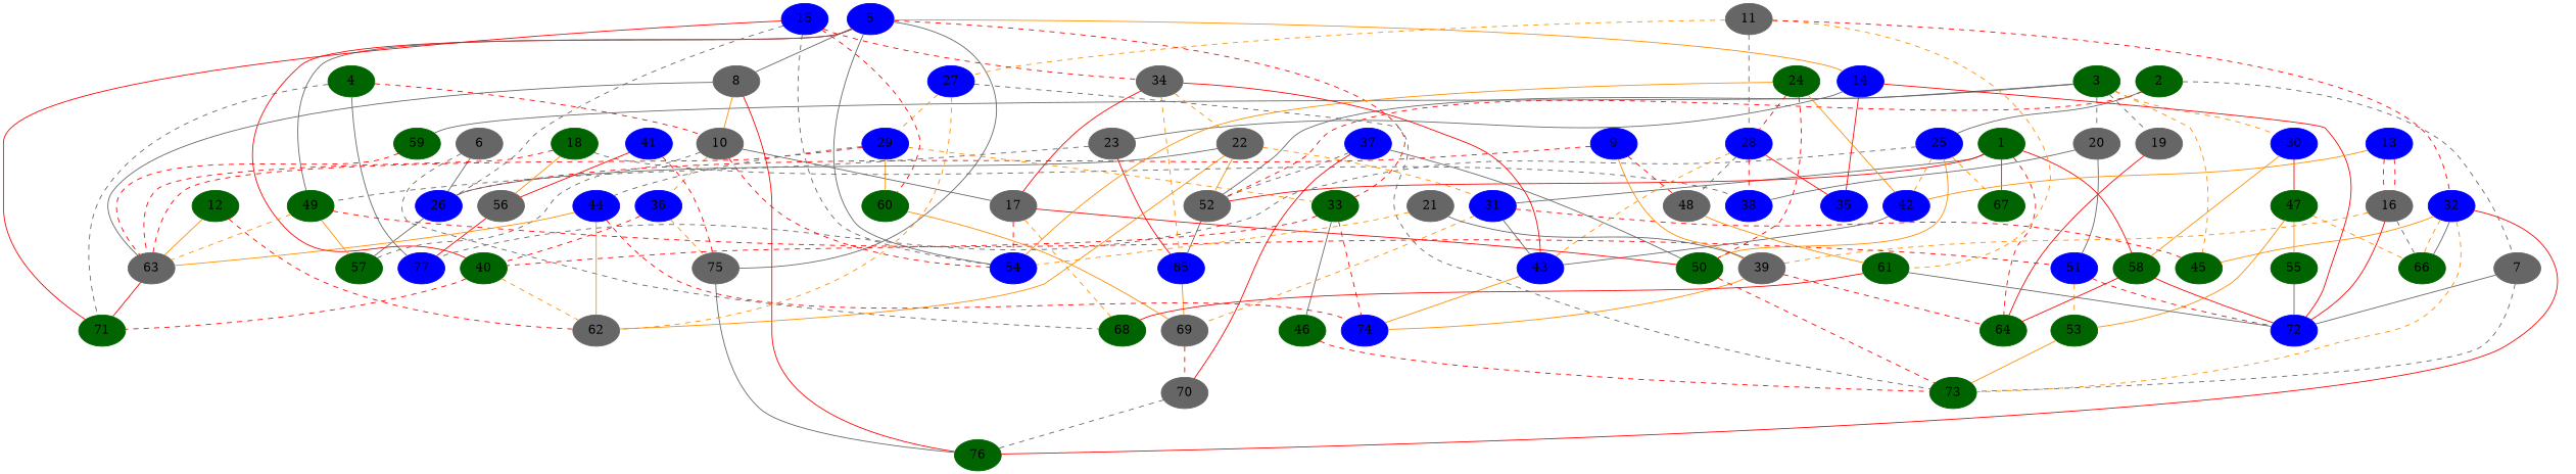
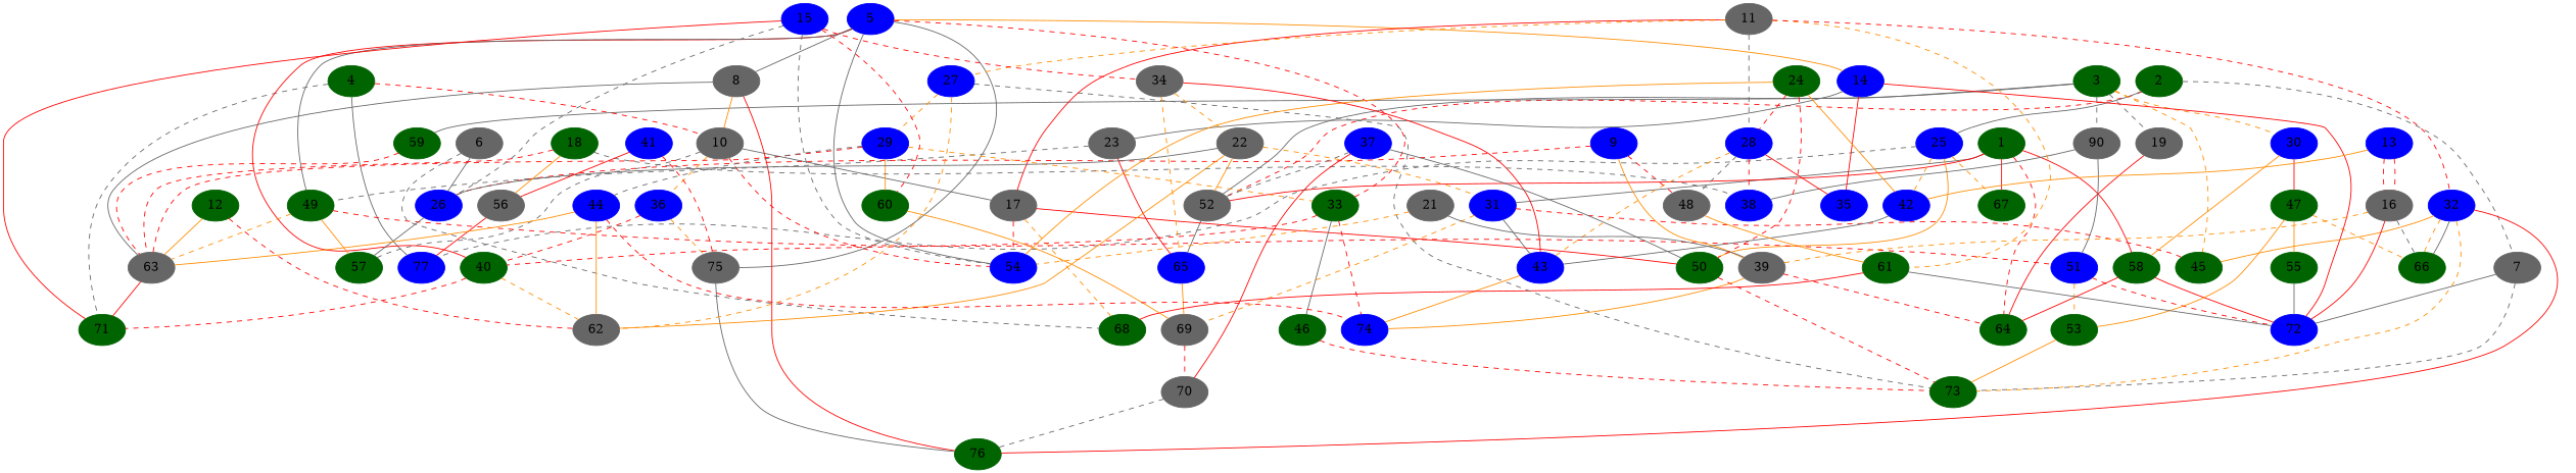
  graph {
    node [color=darkgreen style=filled]
    edge [color=red style=dashed]
    31 [color=blue]
    1
    52 [color=gray40]
    58
    64
    67
    45
    43 [color=blue]
    69 [color=gray40]
    65 [color=blue]
    72 [color=blue]
    2
    7 [color=gray40]
    25 [color=blue]
    73
    77 [color=blue]
    42 [color=blue]
    50
    3
    19 [color=gray40]
-   20 [color=gray40]
+   20 [color=gray40 label=90]
    30 [color=blue]
    59
    38 [color=blue]
    51 [color=blue]
    47
    63 [color=gray40]
    10 [color=gray40]
    4
    71
    54 [color=blue]
    36 [color=blue]
    57
    17 [color=gray40]
    5 [color=blue]
    8 [color=gray40]
    14 [color=blue]
    33
    40
    49
    75 [color=gray40]
    76
    23 [color=gray40]
    35 [color=blue]
    46
    74 [color=blue]
    62 [color=gray40]
    6 [color=gray40]
    26 [color=blue]
    68
    9 [color=blue]
    39 [color=gray40]
    48 [color=gray40]
    61
    11 [color=gray40]
    27 [color=blue]
    28 [color=blue]
    32 [color=blue]
    29 [color=blue]
    66
    12
    13 [color=blue]
    16 [color=gray40]
    15 [color=blue]
    34 [color=gray40]
    60
    22 [color=gray40]
    18
    56 [color=gray40]
    53
    21 [color=gray40]
    24
    44 [color=blue]
    55
    70 [color=gray40]
    37 [color=blue]
    41 [color=blue]
    31 -- 45
    31 -- 43 [color=gray40 style=solid]
    31 -- 69 [color=darkorange]
    1 -- 31 [color=gray40 style=solid]
    1 -- 52 [style=solid]
    1 -- 58 [style=solid]
    1 -- 64
    1 -- 67 [style=solid]
    52 -- 65 [color=gray40 style=solid]
    58 -- 64 [style=solid]
    58 -- 72 [style=solid]
    43 -- 74 [color=darkorange style=solid]
    69 -- 70
    65 -- 69 [color=darkorange style=solid]
    2 -- 52
    2 -- 7 [color=gray40]
    2 -- 25 [color=gray40 style=solid]
    7 -- 72 [color=gray40 style=solid]
    7 -- 73 [color=gray40]
    25 -- 67 [color=darkorange]
    25 -- 77 [color=gray40]
    25 -- 42 [color=darkorange]
    25 -- 50 [color=darkorange style=solid]
    42 -- 43 [color=gray40 style=solid]
    50 -- 73
    3 -- 52 [color=gray40 style=solid]
    3 -- 45 [color=darkorange]
    3 -- 19 [color=gray40]
    3 -- 20 [color=gray40]
    3 -- 30 [color=darkorange]
    3 -- 59 [color=gray40 style=solid]
    19 -- 64 [style=solid]
    20 -- 38 [color=gray40 style=solid]
    20 -- 51 [color=gray40 style=solid]
    30 -- 58 [color=darkorange style=solid]
    30 -- 47 [style=solid]
    59 -- 63
    51 -- 72
    51 -- 53 [color=darkorange]
    47 -- 66 [color=darkorange]
    47 -- 53 [color=darkorange style=solid]
    47 -- 55 [color=darkorange style=solid]
    63 -- 71 [style=solid]
    10 -- 54
    10 -- 36 [color=darkorange]
    10 -- 57 [color=gray40]
    10 -- 17 [color=gray40 style=solid]
    4 -- 77 [color=gray40 style=solid]
    4 -- 10
    4 -- 71 [color=gray40]
    36 -- 40
    36 -- 75 [color=darkorange]
    17 -- 50 [style=solid]
    17 -- 54
    17 -- 68 [color=darkorange]
    5 -- 54 [color=gray40 style=solid]
    5 -- 8 [color=gray40 style=solid]
    5 -- 14 [color=darkorange style=solid]
    5 -- 33
    5 -- 40 [style=solid]
    5 -- 49 [color=gray40 style=solid]
    5 -- 75 [color=gray40 style=solid]
    8 -- 63 [color=gray40 style=solid]
    8 -- 10 [color=darkorange style=solid]
    8 -- 76 [style=solid]
    14 -- 72 [style=solid]
    14 -- 23 [color=gray40 style=solid]
    14 -- 35 [style=solid]
    33 -- 40
    33 -- 46 [color=gray40 style=solid]
    33 -- 74
    40 -- 71
    40 -- 62 [color=darkorange]
    49 -- 51
    49 -- 63 [color=darkorange]
    49 -- 57 [color=darkorange style=solid]
    75 -- 76 [color=gray40 style=solid]
    23 -- 65 [style=solid]
    23 -- 49 [color=gray40]
    46 -- 73
    6 -- 26 [color=gray40 style=solid]
    6 -- 68 [color=gray40]
    26 -- 57 [color=gray40 style=solid]
    9 -- 26
    9 -- 39 [color=darkorange style=solid]
    9 -- 48
    39 -- 64
    39 -- 74 [color=darkorange style=solid]
    48 -- 61 [color=darkorange style=solid]
    61 -- 72 [color=gray40 style=solid]
    61 -- 68 [style=solid]
-   34 -- 17 [style=solid]
+   11 -- 17 [style=solid]
    11 -- 61 [color=darkorange]
    11 -- 27 [color=darkorange]
    11 -- 28 [color=gray40]
    11 -- 32
    27 -- 73 [color=gray40]
    27 -- 62 [color=darkorange]
    27 -- 29 [color=darkorange]
    28 -- 43 [color=darkorange]
    28 -- 38
    28 -- 35 [style=solid]
    28 -- 48 [color=gray40]
    32 -- 45 [color=darkorange style=solid]
    32 -- 73 [color=darkorange]
    32 -- 76 [style=solid]
    32 -- 66 [color=darkorange]
    32 -- 66 [color=gray40 style=solid]
    29 -- 63
    29 -- 33 [color=darkorange]
    29 -- 60 [color=darkorange style=solid]
    29 -- 44 [color=gray40]
    12 -- 63 [color=darkorange style=solid]
    12 -- 62
    13 -- 42 [color=darkorange style=solid]
    13 -- 16
    13 -- 16
    16 -- 72 [style=solid]
    16 -- 39 [color=darkorange]
    16 -- 66 [color=gray40]
    15 -- 71 [style=solid]
    15 -- 54 [color=gray40]
    15 -- 26 [color=gray40]
    15 -- 34
    15 -- 60
    34 -- 43 [style=solid]
    34 -- 65 [color=darkorange]
    34 -- 22 [color=darkorange]
    60 -- 69 [color=darkorange style=solid]
    22 -- 31 [color=darkorange]
    22 -- 52 [color=darkorange style=solid]
    22 -- 62 [color=darkorange style=solid]
    22 -- 26 [color=gray40 style=solid]
    18 -- 38 [color=gray40]
    18 -- 63
    18 -- 56 [color=darkorange style=solid]
    56 -- 77 [style=solid]
    53 -- 73 [color=darkorange style=solid]
    21 -- 54 [color=darkorange]
    21 -- 39 [color=gray40 style=solid]
    24 -- 42 [color=darkorange style=solid]
    24 -- 50
    24 -- 54 [color=darkorange style=solid]
    24 -- 28
    44 -- 63 [color=darkorange style=solid]
    44 -- 74
    44 -- 62 [color=darkorange style=solid]
    55 -- 72 [color=gray40 style=solid]
    70 -- 76 [color=gray40]
    37 -- 52 [color=gray40]
    37 -- 50 [color=gray40 style=solid]
    37 -- 70 [style=solid]
    41 -- 75
    41 -- 56 [style=solid]
  }
